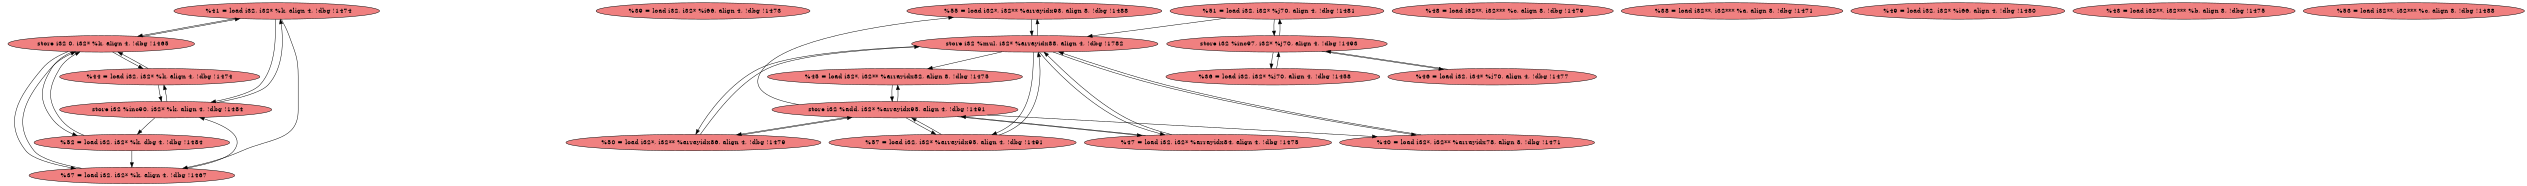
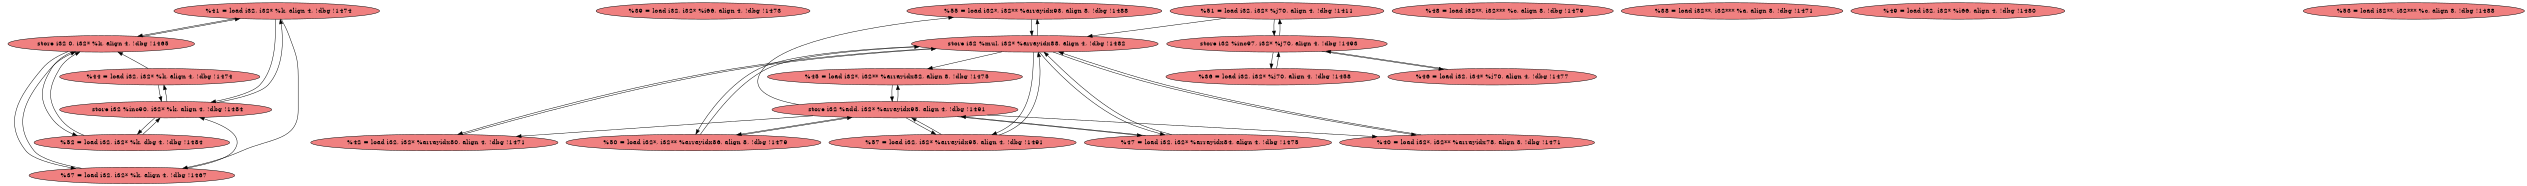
  digraph {
    node [fillcolor=lightcoral shape=ellipse style=filled]
    n1 [label="  %41 = load i32, i32* %k, align 4, !dbg !1474"]
    n2 [label="  store i32 0, i32* %k, align 4, !dbg !1465"]
    n3 [label="  store i32 %inc90, i32* %k, align 4, !dbg !1484"]
    n4 [label="  %37 = load i32, i32* %k, align 4, !dbg !1467"]
    n5 [label="%52 = load i32, i32* %k, dbg 4, !dbg !1484"]
    n6 [label="%44 = load i32, i32* %k, align 4, !dbg !1474"]
    n7 [label="  %39 = load i32, i32* %i66, align 4, !dbg !1473"]
    n8 [label="  %55 = load i32*, i32** %arrayidx93, align 8, !dbg !1488"]
-   n9 [label="store i32 %mul, i32* %arrayidx88, align 4, !dbg !1782"]
+   n9 [label="  store i32 %mul, i32* %arrayidx88, align 4, !dbg !1482"]
    n10 [label="  store i32 %add, i32* %arrayidx95, align 4, !dbg !1491"]
    n11 [label="  %40 = load i32*, i32** %arrayidx78, align 8, !dbg !1471"]
-   n13 [label="%50 = load i32*, i32** %arrayidx86, align 4, !dbg !1479"]
+   n12 [label="  %42 = load i32, i32* %arrayidx80, align 4, !dbg !1471"]
+   n13 [label="  %50 = load i32*, i32** %arrayidx86, align 8, !dbg !1479"]
    n14 [label="  %57 = load i32, i32* %arrayidx95, align 4, !dbg !1491"]
    n15 [label="  %47 = load i32, i32* %arrayidx84, align 4, !dbg !1475"]
    n16 [label="  %45 = load i32*, i32** %arrayidx82, align 8, !dbg !1475"]
    n17 [label="  store i32 %inc97, i32* %j70, align 4, !dbg !1493"]
-   n18 [label="  %51 = load i32, i32* %j70, align 4, !dbg !1481"]
+   n18 [label="%51 = load i32, i32* %j70, align 4, !dbg !1411"]
    n19 [label="%46 = load i32, i34* %j70, align 4, !dbg !1477"]
    n20 [label="  %36 = load i32, i32* %j70, align 4, !dbg !1458"]
    n21 [label="  %48 = load i32**, i32*** %c, align 8, !dbg !1479"]
    n22 [label="  %38 = load i32**, i32*** %a, align 8, !dbg !1471"]
    n23 [label="  %49 = load i32, i32* %i66, align 4, !dbg !1480"]
-   n24 [label="  %43 = load i32**, i32*** %b, align 8, !dbg !1475"]
    n25 [label="  %53 = load i32**, i32*** %c, align 8, !dbg !1488"]
    n1 -> n2
    n1 -> n3
    n1 -> n4
    n2 -> n1
    n2 -> n4
    n2 -> n5
-   n2 -> n6
    n3 -> n1
    n3 -> n5
    n3 -> n6
    n4 -> n2
    n4 -> n3
    n5 -> n2
-   n5 -> n4
+   n5 -> n3
    n6 -> n2
    n6 -> n3
    n8 -> n9
    n9 -> n8
    n9 -> n11
+   n9 -> n12
    n9 -> n13
    n9 -> n14
    n9 -> n15
    n9 -> n16
    n10 -> n8
    n10 -> n11
+   n10 -> n12
    n10 -> n13
    n10 -> n14
    n10 -> n15
    n10 -> n16
    n11 -> n9
+   n12 -> n9
    n13 -> n9
    n13 -> n10
    n14 -> n9
    n14 -> n10
    n15 -> n9
    n15 -> n10
    n16 -> n10
    n17 -> n18
    n17 -> n19
    n17 -> n20
    n18 -> n9
    n18 -> n17
    n19 -> n17
    n20 -> n17
  }
